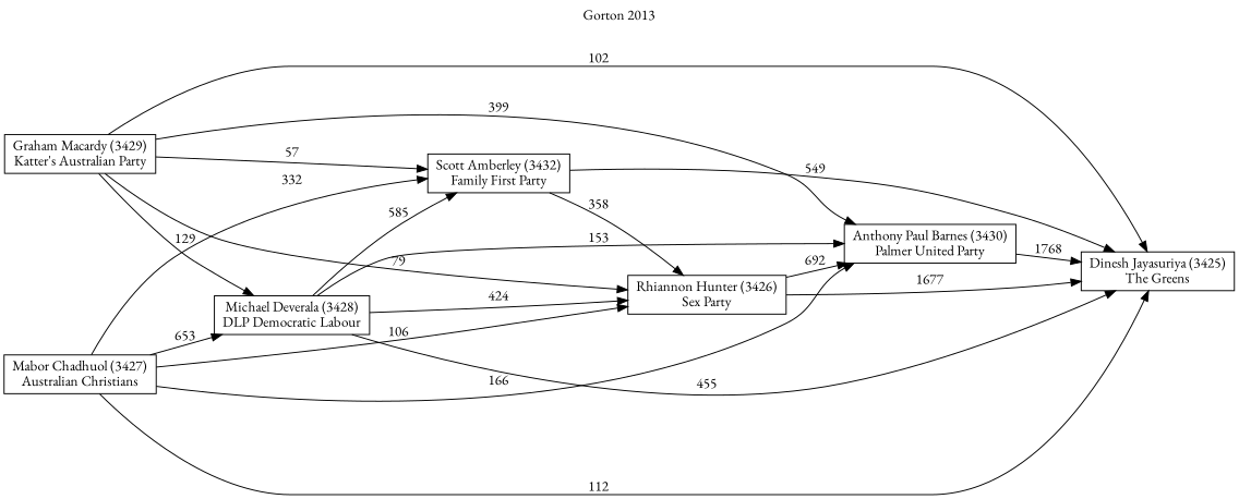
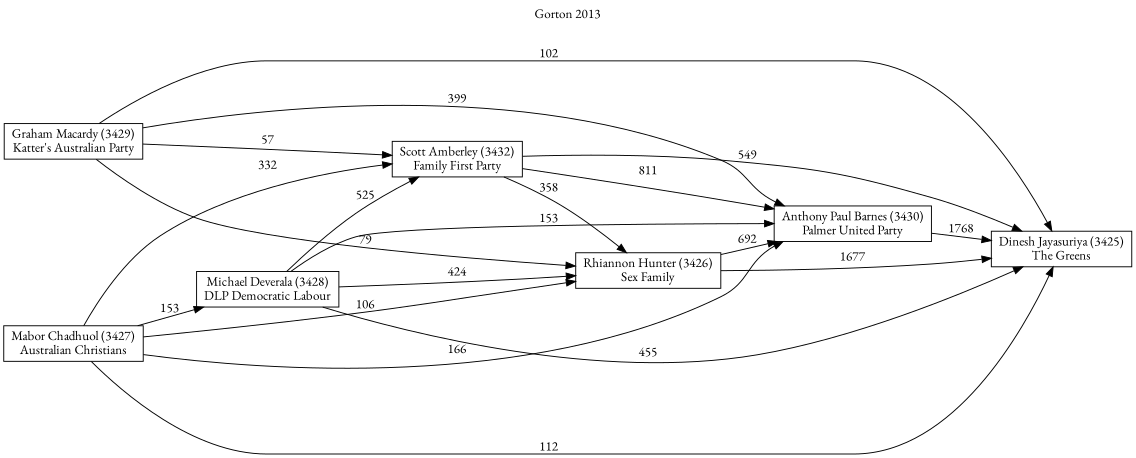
  digraph {
    fontname="EB Garamond"
    label="Gorton 2013"
    labelloc=t
    mclimit=10
    rankdir=LR
    node [fontname="EB Garamond" shape=box]
    edge [fontname="EB Garamond"]
    n1 [label="Anthony Paul Barnes (3430)\nPalmer United Party"]
    n2 [label="Dinesh Jayasuriya (3425)\nThe Greens"]
    n3 [label="Graham Macardy (3429)\nKatter's Australian Party"]
    n4 [label="Michael Deverala (3428)\nDLP Democratic Labour"]
-   n5 [label="Rhiannon Hunter (3426)\nSex Party"]
+   n5 [label="Rhiannon Hunter (3426)\nSex Family"]
    n6 [label="Scott Amberley (3432)\nFamily First Party"]
    n7 [label="Mabor Chadhuol (3427)\nAustralian Christians"]
    n1 -> n2 [label=1768]
    n3 -> n1 [label=399]
    n3 -> n2 [label=102]
-   n3 -> n4 [label=129]
    n3 -> n5 [label=79]
    n3 -> n6 [label=57]
    n4 -> n1 [label=153]
    n4 -> n2 [label=455]
    n4 -> n5 [label=424]
-   n4 -> n6 [label=585]
+   n4 -> n6 [label=525]
    n5 -> n1 [label=692]
    n5 -> n2 [label=1677]
+   n6 -> n1 [label=811]
    n6 -> n2 [label=549]
    n6 -> n5 [label=358]
    n7 -> n1 [label=166]
    n7 -> n2 [label=112]
-   n7 -> n4 [label=653]
+   n7 -> n4 [label=153]
    n7 -> n5 [label=106]
    n7 -> n6 [label=332]
  }
